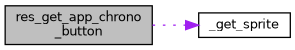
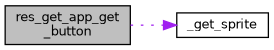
  digraph {
    rankdir=LR
    node [color=black fontname=Helvetica fontsize=10 shape=record]
-   n1 [fillcolor=grey75 fontcolor=black height=0.2 label="res_get_app_chrono\l_button" style=filled width=0.4]
+   n1 [fillcolor=grey75 fontcolor=black height=0.2 label="res_get_app_get\l_button" style=filled width=0.4]
    n2 [height=0.2 label=_get_sprite width=0.4]
    n1 -> n2 [color=purple fontname=Helvetica fontsize=10 labelfontname=Helvetica labelfontsize=10 style=dotted]
  }
